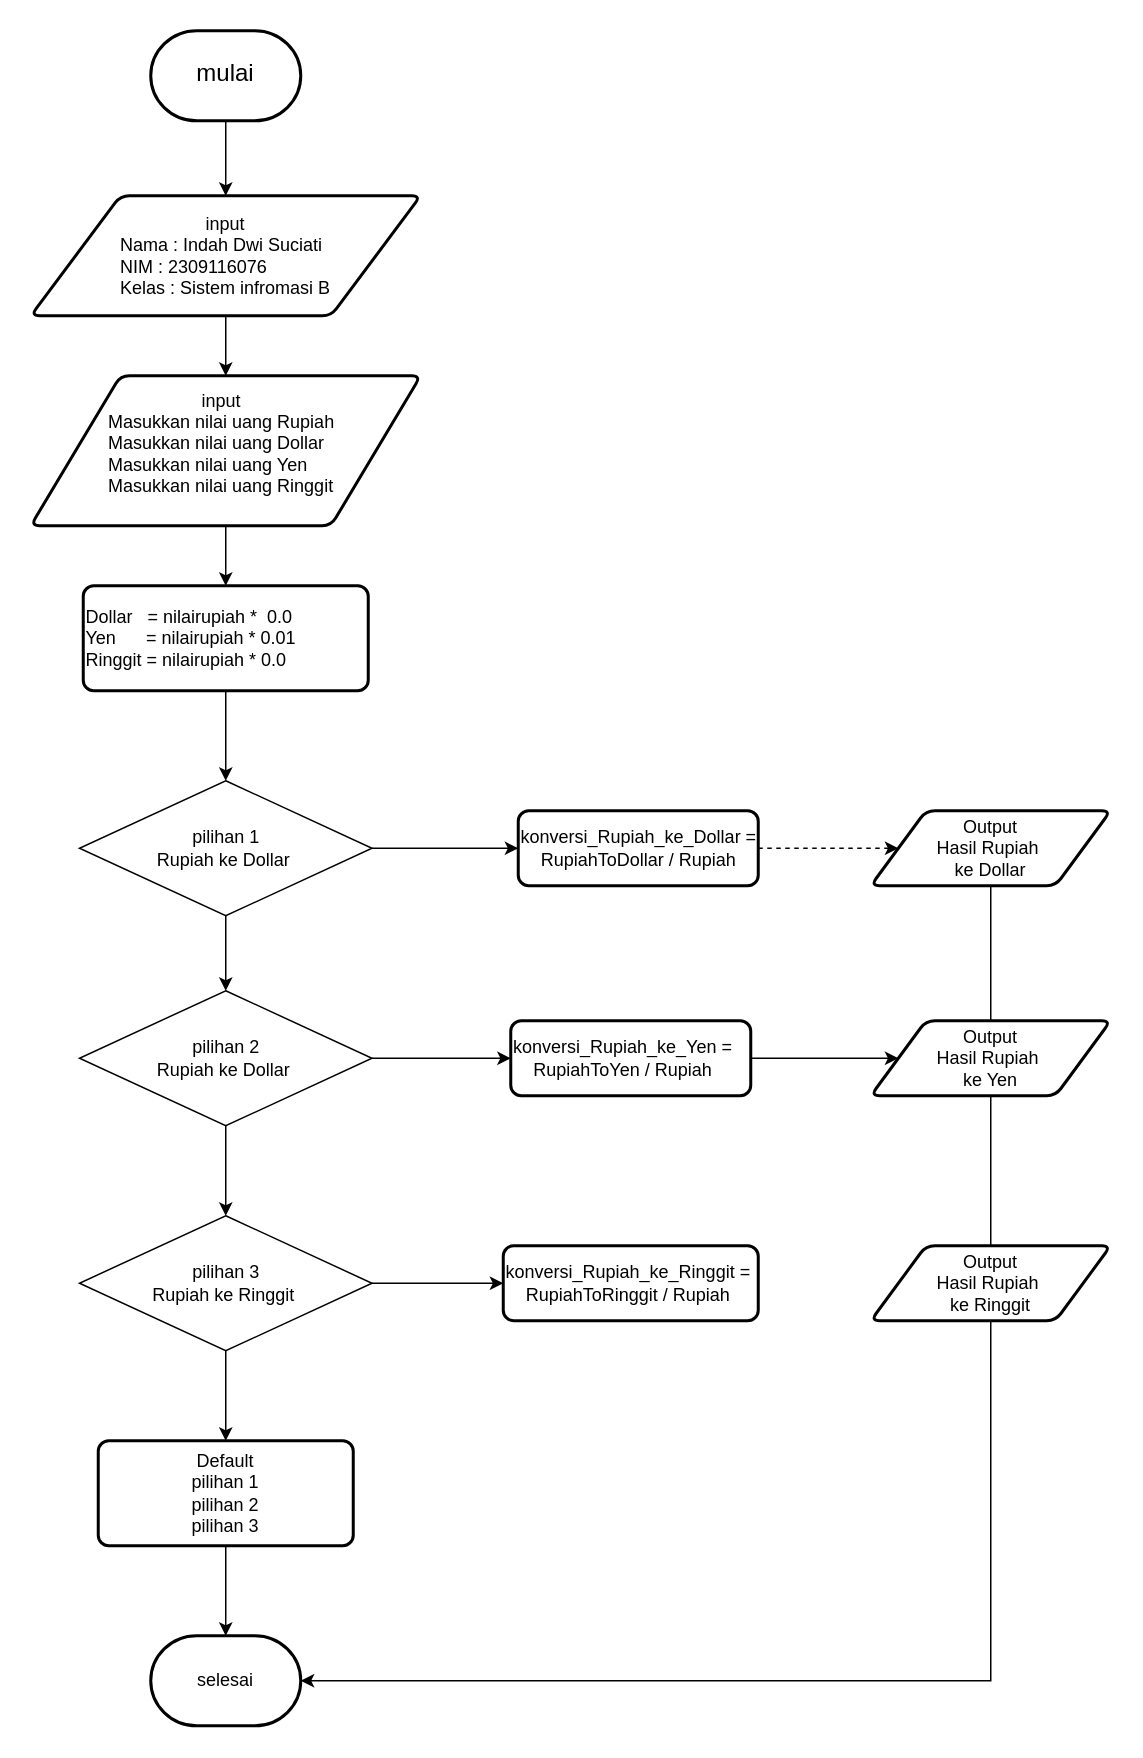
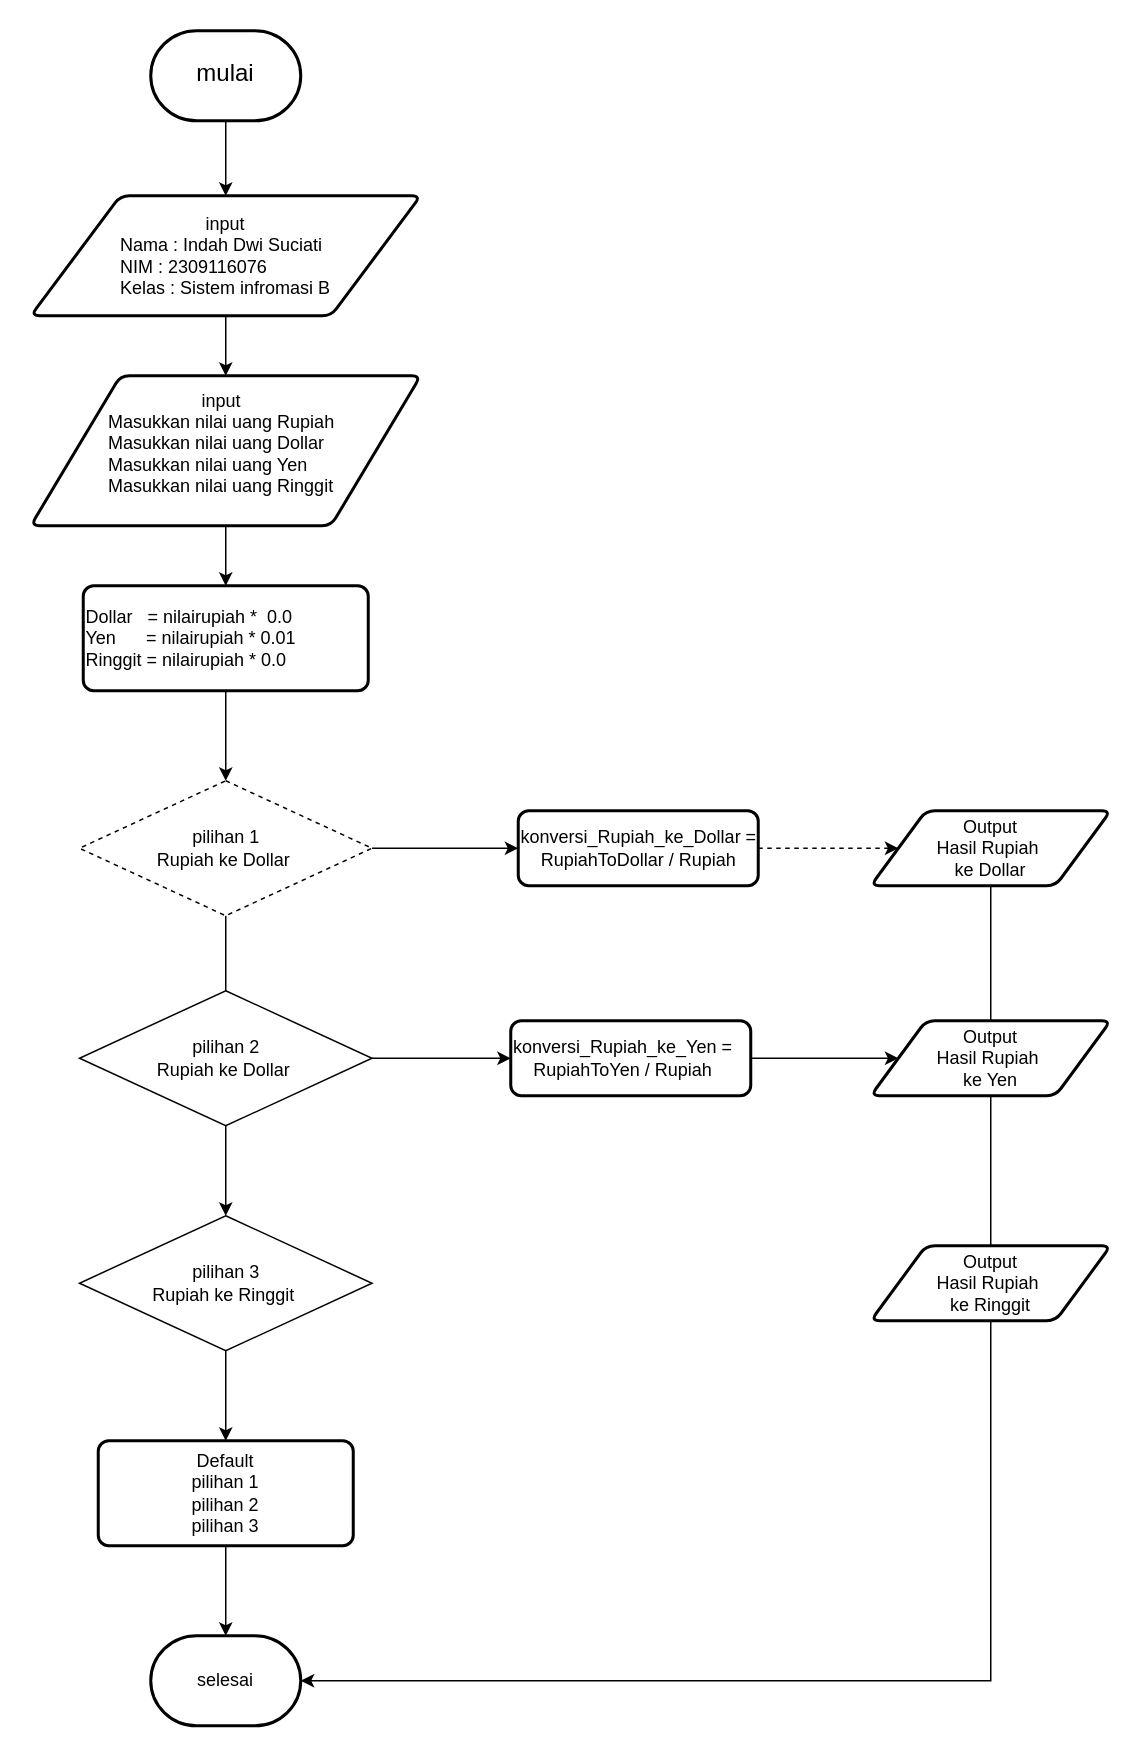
  <mxCell id="0" />
  <mxCell id="1" parent="0" />
  <mxCell id="2" style="edgeStyle=orthogonalEdgeStyle;rounded=0;orthogonalLoop=1;jettySize=auto;html=1;exitX=0.5;exitY=1;exitDx=0;exitDy=0;exitPerimeter=0;entryX=0.5;entryY=0;entryDx=0;entryDy=0;" edge="1" parent="1" source="3" target="8"><mxGeometry relative="1" as="geometry" /></mxCell>
  <mxCell id="3" value="" style="strokeWidth=2;html=1;shape=mxgraph.flowchart.terminator;whiteSpace=wrap;" vertex="1" parent="1"><mxGeometry x="100" y="20" width="100" height="60" as="geometry" /></mxCell>
  <mxCell id="4" value="&lt;span style=&quot;font-size: 16px;&quot;&gt;mulai&lt;/span&gt;" style="text;html=1;strokeColor=none;fillColor=none;align=center;verticalAlign=middle;whiteSpace=wrap;rounded=0;" vertex="1" parent="1"><mxGeometry x="120" y="35" width="60" height="25" as="geometry" /></mxCell>
  <mxCell id="5" style="edgeStyle=orthogonalEdgeStyle;rounded=0;orthogonalLoop=1;jettySize=auto;html=1;exitX=0.5;exitY=1;exitDx=0;exitDy=0;entryX=0.5;entryY=0;entryDx=0;entryDy=0;" edge="1" parent="1" source="6" target="15"><mxGeometry relative="1" as="geometry" /></mxCell>
  <mxCell id="6" value="Dollar&amp;nbsp; &amp;nbsp;= nilairupiah *&amp;nbsp; 0.0&lt;br&gt;Yen&amp;nbsp; &amp;nbsp; &amp;nbsp; = nilairupiah * 0.01&lt;br&gt;Ringgit = nilairupiah * 0.0" style="rounded=1;whiteSpace=wrap;html=1;absoluteArcSize=1;arcSize=14;strokeWidth=2;align=left;" vertex="1" parent="1"><mxGeometry x="55" y="390" width="190" height="70" as="geometry" /></mxCell>
  <mxCell id="7" style="edgeStyle=orthogonalEdgeStyle;rounded=0;orthogonalLoop=1;jettySize=auto;html=1;exitX=0.5;exitY=1;exitDx=0;exitDy=0;entryX=0.5;entryY=0;entryDx=0;entryDy=0;" edge="1" parent="1" source="8" target="11"><mxGeometry relative="1" as="geometry" /></mxCell>
  <mxCell id="8" value="" style="shape=parallelogram;html=1;strokeWidth=2;perimeter=parallelogramPerimeter;whiteSpace=wrap;rounded=1;arcSize=12;size=0.23;" vertex="1" parent="1"><mxGeometry x="20" y="130" width="260" height="80" as="geometry" /></mxCell>
  <mxCell id="9" value="&lt;div style=&quot;&quot;&gt;&lt;span style=&quot;background-color: initial;&quot;&gt;input&lt;/span&gt;&lt;/div&gt;&lt;div style=&quot;text-align: left;&quot;&gt;&lt;span style=&quot;background-color: initial;&quot;&gt;Nama : Indah Dwi Suciati&lt;/span&gt;&lt;/div&gt;&lt;span style=&quot;&quot;&gt;&lt;div style=&quot;text-align: left;&quot;&gt;&lt;span style=&quot;background-color: initial;&quot;&gt;NIM : 2309116076&lt;/span&gt;&lt;/div&gt;&lt;/span&gt;&lt;span style=&quot;&quot;&gt;&lt;div style=&quot;text-align: left;&quot;&gt;&lt;span style=&quot;background-color: initial;&quot;&gt;Kelas : Sistem infromasi B&lt;/span&gt;&lt;/div&gt;&lt;/span&gt;" style="text;html=1;strokeColor=none;fillColor=none;align=center;verticalAlign=middle;whiteSpace=wrap;rounded=0;" vertex="1" parent="1"><mxGeometry x="65" y="155" width="170" height="30" as="geometry" /></mxCell>
  <mxCell id="10" style="edgeStyle=orthogonalEdgeStyle;rounded=0;orthogonalLoop=1;jettySize=auto;html=1;exitX=0.5;exitY=1;exitDx=0;exitDy=0;entryX=0.5;entryY=0;entryDx=0;entryDy=0;" edge="1" parent="1" source="11" target="6"><mxGeometry relative="1" as="geometry" /></mxCell>
  <mxCell id="11" value="" style="shape=parallelogram;html=1;strokeWidth=2;perimeter=parallelogramPerimeter;whiteSpace=wrap;rounded=1;arcSize=12;size=0.23;" vertex="1" parent="1"><mxGeometry x="20" y="250" width="260" height="100" as="geometry" /></mxCell>
  <mxCell id="12" value="&lt;div style=&quot;text-align: center;&quot;&gt;&lt;span style=&quot;background-color: initial;&quot;&gt;input&lt;/span&gt;&lt;/div&gt;Masukkan nilai uang Rupiah&lt;br style=&quot;border-color: var(--border-color);&quot;&gt;&lt;span style=&quot;&quot;&gt;Masukkan nilai uang Dollar&lt;/span&gt;&lt;br style=&quot;border-color: var(--border-color);&quot;&gt;&lt;span style=&quot;&quot;&gt;Masukkan nilai uang Yen&lt;/span&gt;&lt;br style=&quot;border-color: var(--border-color);&quot;&gt;&lt;span style=&quot;&quot;&gt;Masukkan nilai uang Ringgit&lt;/span&gt;" style="text;html=1;strokeColor=none;fillColor=none;align=left;verticalAlign=middle;whiteSpace=wrap;rounded=0;" vertex="1" parent="1"><mxGeometry x="70" y="280" width="210" height="30" as="geometry" /></mxCell>
- <mxCell id="13" style="edgeStyle=orthogonalEdgeStyle;rounded=0;orthogonalLoop=1;jettySize=auto;html=1;exitX=0.5;exitY=1;exitDx=0;exitDy=0;entryX=0.5;entryY=0;entryDx=0;entryDy=0;" edge="1" parent="1" source="15" target="22"><mxGeometry relative="1" as="geometry" /></mxCell>
+ <mxCell id="13" style="edgeStyle=orthogonalEdgeStyle;rounded=0;orthogonalLoop=1;jettySize=auto;html=1;exitX=0.5;exitY=1;exitDx=0;exitDy=0;entryX=0.5;entryY=0;entryDx=0;entryDy=0;endArrow=none;" edge="1" parent="1" source="15" target="22"><mxGeometry relative="1" as="geometry" /></mxCell>
  <mxCell id="14" style="edgeStyle=orthogonalEdgeStyle;rounded=0;orthogonalLoop=1;jettySize=auto;html=1;exitX=1;exitY=0.5;exitDx=0;exitDy=0;entryX=0;entryY=0.5;entryDx=0;entryDy=0;" edge="1" parent="1" source="15" target="17"><mxGeometry relative="1" as="geometry" /></mxCell>
- <mxCell id="15" value="pilihan 1&lt;br&gt;Rupiah ke Dollar&amp;nbsp;" style="rhombus;whiteSpace=wrap;html=1;" vertex="1" parent="1"><mxGeometry x="52.5" y="520" width="195" height="90" as="geometry" /></mxCell>
+ <mxCell id="15" value="pilihan 1&lt;br&gt;Rupiah ke Dollar&amp;nbsp;" style="rhombus;whiteSpace=wrap;html=1;dashed=1;" vertex="1" parent="1"><mxGeometry x="52.5" y="520" width="195" height="90" as="geometry" /></mxCell>
  <mxCell id="16" style="edgeStyle=orthogonalEdgeStyle;rounded=0;orthogonalLoop=1;jettySize=auto;html=1;exitX=1;exitY=0.5;exitDx=0;exitDy=0;dashed=1;" edge="1" parent="1" source="17" target="19"><mxGeometry relative="1" as="geometry" /></mxCell>
  <mxCell id="17" value="konversi_Rupiah_ke_Dollar =&lt;br&gt;&lt;div style=&quot;text-align: center;&quot;&gt;&lt;span style=&quot;background-color: initial;&quot;&gt;RupiahToDollar / Rupiah&lt;/span&gt;&lt;/div&gt;" style="rounded=1;whiteSpace=wrap;html=1;absoluteArcSize=1;arcSize=14;strokeWidth=2;align=left;" vertex="1" parent="1"><mxGeometry x="345" y="540" width="160" height="50" as="geometry" /></mxCell>
  <mxCell id="18" style="edgeStyle=orthogonalEdgeStyle;rounded=0;orthogonalLoop=1;jettySize=auto;html=1;exitX=0.5;exitY=1;exitDx=0;exitDy=0;entryX=1;entryY=0.5;entryDx=0;entryDy=0;entryPerimeter=0;" edge="1" parent="1" source="19" target="33"><mxGeometry relative="1" as="geometry" /></mxCell>
  <mxCell id="19" value="Output&lt;br&gt;Hasil Rupiah&amp;nbsp;&lt;br&gt;ke Dollar" style="shape=parallelogram;html=1;strokeWidth=2;perimeter=parallelogramPerimeter;whiteSpace=wrap;rounded=1;arcSize=12;size=0.23;" vertex="1" parent="1"><mxGeometry x="580" y="540" width="160" height="50" as="geometry" /></mxCell>
  <mxCell id="20" style="edgeStyle=orthogonalEdgeStyle;rounded=0;orthogonalLoop=1;jettySize=auto;html=1;exitX=0.5;exitY=1;exitDx=0;exitDy=0;entryX=0.5;entryY=0;entryDx=0;entryDy=0;" edge="1" parent="1" source="22" target="28"><mxGeometry relative="1" as="geometry" /></mxCell>
  <mxCell id="21" style="edgeStyle=orthogonalEdgeStyle;rounded=0;orthogonalLoop=1;jettySize=auto;html=1;exitX=1;exitY=0.5;exitDx=0;exitDy=0;" edge="1" parent="1" source="22" target="24"><mxGeometry relative="1" as="geometry" /></mxCell>
  <mxCell id="22" value="pilihan 2&lt;br&gt;Rupiah ke Dollar&amp;nbsp;" style="rhombus;whiteSpace=wrap;html=1;" vertex="1" parent="1"><mxGeometry x="52.5" y="660" width="195" height="90" as="geometry" /></mxCell>
  <mxCell id="23" style="edgeStyle=orthogonalEdgeStyle;rounded=0;orthogonalLoop=1;jettySize=auto;html=1;exitX=1;exitY=0.5;exitDx=0;exitDy=0;" edge="1" parent="1" source="24" target="25"><mxGeometry relative="1" as="geometry" /></mxCell>
  <mxCell id="24" value="konversi_Rupiah_ke_Yen =&lt;br&gt;&lt;div style=&quot;text-align: center;&quot;&gt;&lt;span style=&quot;background-color: initial;&quot;&gt;RupiahToYen / Rupiah&lt;/span&gt;&lt;/div&gt;" style="rounded=1;whiteSpace=wrap;html=1;absoluteArcSize=1;arcSize=14;strokeWidth=2;align=left;" vertex="1" parent="1"><mxGeometry x="340" y="680" width="160" height="50" as="geometry" /></mxCell>
  <mxCell id="25" value="Output&lt;br&gt;Hasil Rupiah&amp;nbsp;&lt;br&gt;ke Yen" style="shape=parallelogram;html=1;strokeWidth=2;perimeter=parallelogramPerimeter;whiteSpace=wrap;rounded=1;arcSize=12;size=0.23;" vertex="1" parent="1"><mxGeometry x="580" y="680" width="160" height="50" as="geometry" /></mxCell>
  <mxCell id="26" value="" style="edgeStyle=orthogonalEdgeStyle;rounded=0;orthogonalLoop=1;jettySize=auto;html=1;" edge="1" parent="1" source="28" target="32"><mxGeometry relative="1" as="geometry" /></mxCell>
- <mxCell id="27" style="edgeStyle=orthogonalEdgeStyle;rounded=0;orthogonalLoop=1;jettySize=auto;html=1;exitX=1;exitY=0.5;exitDx=0;exitDy=0;entryX=0;entryY=0.5;entryDx=0;entryDy=0;" edge="1" parent="1" source="28" target="29"><mxGeometry relative="1" as="geometry" /></mxCell>
  <mxCell id="28" value="pilihan 3&lt;br&gt;Rupiah ke Ringgit&amp;nbsp;" style="rhombus;whiteSpace=wrap;html=1;" vertex="1" parent="1"><mxGeometry x="52.5" y="810" width="195" height="90" as="geometry" /></mxCell>
- <mxCell id="29" value="konversi_Rupiah_ke_Ringgit =&lt;br&gt;&lt;div style=&quot;text-align: center;&quot;&gt;&lt;span style=&quot;background-color: initial;&quot;&gt;RupiahToRinggit / Rupiah&lt;/span&gt;&lt;/div&gt;" style="rounded=1;whiteSpace=wrap;html=1;absoluteArcSize=1;arcSize=14;strokeWidth=2;align=left;" vertex="1" parent="1"><mxGeometry x="335" y="830" width="170" height="50" as="geometry" /></mxCell>
  <mxCell id="30" value="Output&lt;br&gt;Hasil Rupiah&amp;nbsp;&lt;br&gt;ke Ringgit" style="shape=parallelogram;html=1;strokeWidth=2;perimeter=parallelogramPerimeter;whiteSpace=wrap;rounded=1;arcSize=12;size=0.23;" vertex="1" parent="1"><mxGeometry x="580" y="830" width="160" height="50" as="geometry" /></mxCell>
  <mxCell id="31" style="edgeStyle=orthogonalEdgeStyle;rounded=0;orthogonalLoop=1;jettySize=auto;html=1;exitX=0.5;exitY=1;exitDx=0;exitDy=0;entryX=0.5;entryY=0;entryDx=0;entryDy=0;entryPerimeter=0;" edge="1" parent="1" source="32" target="33"><mxGeometry relative="1" as="geometry" /></mxCell>
  <mxCell id="32" value="Default&lt;br&gt;pilihan 1&lt;br&gt;pilihan 2&lt;br&gt;pilihan 3" style="rounded=1;whiteSpace=wrap;html=1;absoluteArcSize=1;arcSize=14;strokeWidth=2;align=center;" vertex="1" parent="1"><mxGeometry x="65" y="960" width="170" height="70" as="geometry" /></mxCell>
  <mxCell id="33" value="selesai" style="strokeWidth=2;html=1;shape=mxgraph.flowchart.terminator;whiteSpace=wrap;" vertex="1" parent="1"><mxGeometry x="100" y="1090" width="100" height="60" as="geometry" /></mxCell>
